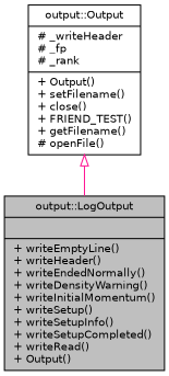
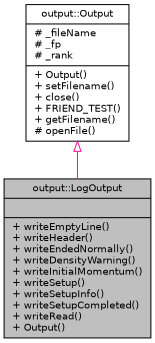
  digraph {
    node [color=black fontname=Helvetica fontsize=10 shape=record style=filled]
    n1 [fillcolor=grey75 fontcolor=black height=0.2 label="{output::LogOutput\n||+ writeEmptyLine()\l+ writeHeader()\l+ writeEndedNormally()\l+ writeDensityWarning()\l+ writeInitialMomentum()\l+ writeSetup()\l+ writeSetupInfo()\l+ writeSetupCompleted()\l+ writeRead()\l+ Output()\l}" width=0.4]
-   n2 [fillcolor=white height=0.2 label="{output::Output\n|# _writeHeader\l# _fp\l# _rank\l|+ Output()\l+ setFilename()\l+ close()\l+ FRIEND_TEST()\l+ getFilename()\l# openFile()\l}" width=0.4]
+   n2 [fillcolor=white height=0.2 label="{output::Output\n|# _fileName\l# _fp\l# _rank\l|+ Output()\l+ setFilename()\l+ close()\l+ FRIEND_TEST()\l+ getFilename()\l# openFile()\l}" width=0.4]
    n2 -> n1 [arrowtail=onormal color=deeppink dir=back fontname=Helvetica fontsize=10 labelfontname=Helvetica labelfontsize=10 style=solid]
  }
